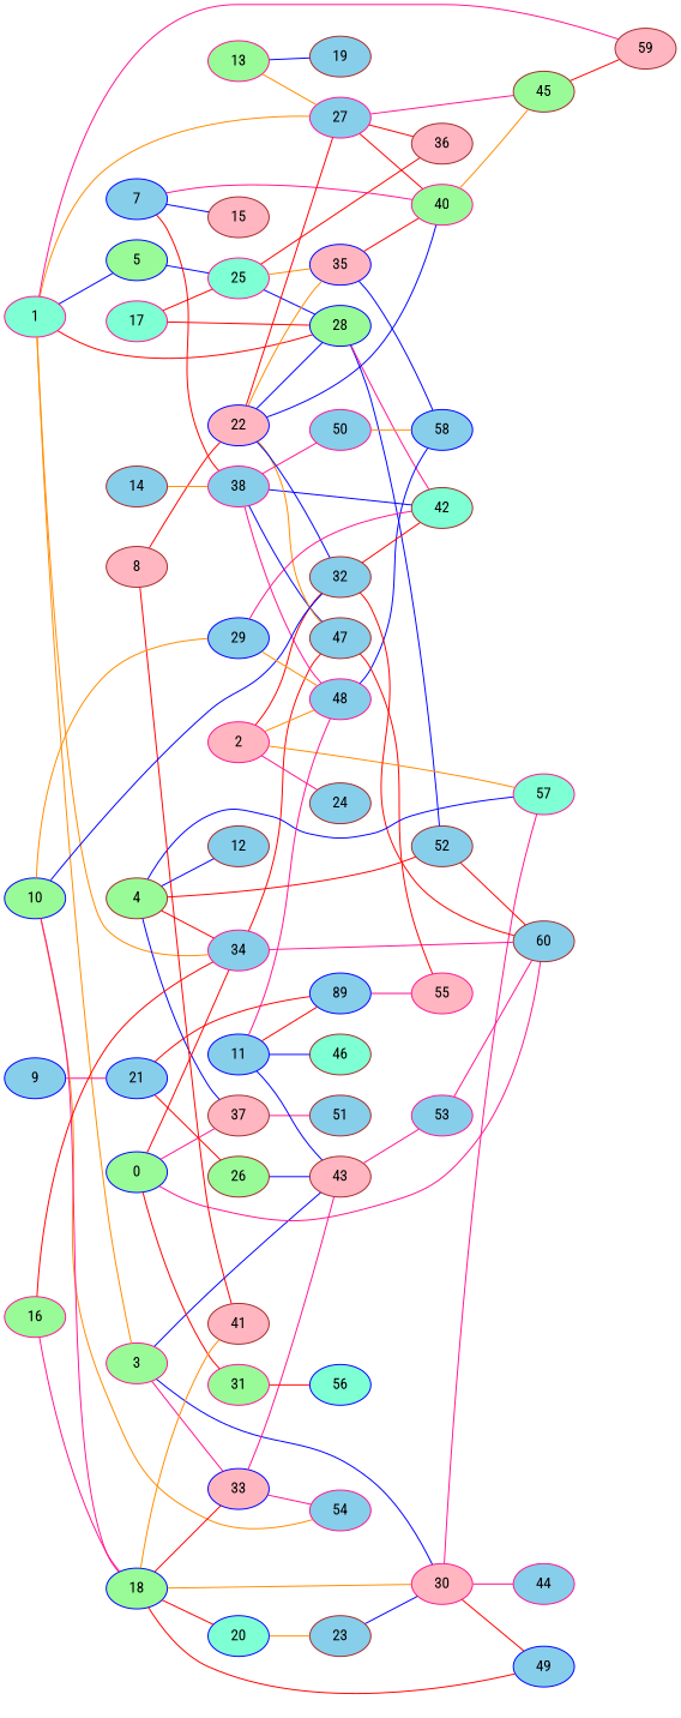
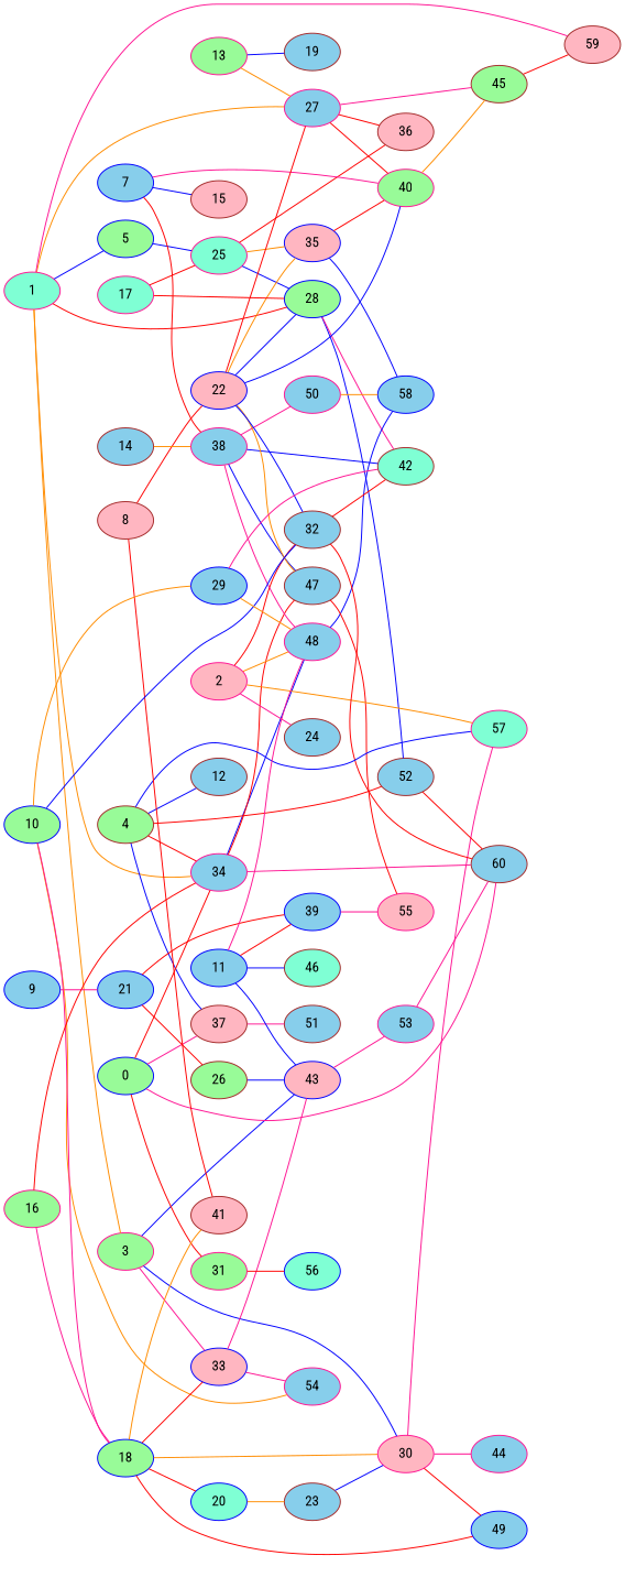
  graph {
    fontname="Roboto Condensed"
    rankdir=LR
    node [color=brown fillcolor=skyblue fontname="Roboto Condensed" style=filled]
    edge [color=red fontname="Roboto Condensed"]
    1 [color=deeppink fillcolor=aquamarine]
    3 [color=deeppink fillcolor=palegreen]
    5 [color=blue fillcolor=palegreen]
    27 [color=deeppink]
    28 [color=blue fillcolor=palegreen]
    34 [color=deeppink]
    59 [fillcolor=lightpink]
    30 [color=deeppink fillcolor=lightpink]
    33 [color=blue fillcolor=lightpink]
-   43 [fillcolor=lightpink]
+   43 [color=blue fillcolor=lightpink]
    25 [color=deeppink fillcolor=aquamarine]
    40 [color=deeppink fillcolor=palegreen]
    36 [fillcolor=lightpink]
    45 [fillcolor=palegreen]
    52
    42 [fillcolor=aquamarine]
    48 [color=deeppink]
    60
    47
    2 [color=deeppink fillcolor=lightpink]
    24
    32
    57 [color=deeppink fillcolor=aquamarine]
    58 [color=blue]
    49 [color=blue]
    44 [color=deeppink]
    54 [color=deeppink]
    53 [color=deeppink]
    4 [fillcolor=palegreen]
    12
    37 [fillcolor=lightpink]
    51
    35 [color=blue fillcolor=lightpink]
    n34 [color=blue fillcolor=palegreen label=0]
    31 [color=deeppink fillcolor=palegreen]
    56 [color=blue fillcolor=aquamarine]
    7 [color=blue]
    15 [fillcolor=lightpink]
    38 [color=deeppink]
    50 [color=deeppink]
    8 [fillcolor=lightpink]
    22 [color=blue fillcolor=lightpink]
    41 [fillcolor=lightpink]
    9 [color=blue]
    21 [color=blue]
-   39 [color=blue label=89]
+   39 [color=blue]
    26 [fillcolor=palegreen]
    10 [color=blue fillcolor=palegreen]
    18 [color=blue fillcolor=palegreen]
    29 [color=blue]
    20 [color=blue fillcolor=aquamarine]
    11 [color=blue]
    46 [fillcolor=aquamarine]
    55 [color=deeppink fillcolor=lightpink]
    13 [color=deeppink fillcolor=palegreen]
    19
    14
    16 [color=deeppink fillcolor=palegreen]
    17 [color=deeppink fillcolor=aquamarine]
    23
    1 -- 3 [color=darkorange]
    1 -- 5 [color=blue]
    1 -- 27 [color=darkorange]
    1 -- 28
    1 -- 34 [color=darkorange]
    1 -- 59 [color=deeppink]
    3 -- 30 [color=blue]
    3 -- 33 [color=deeppink]
    3 -- 43 [color=blue]
    5 -- 25 [color=blue]
    27 -- 40
    27 -- 36
    27 -- 45 [color=deeppink]
    28 -- 52 [color=blue]
    28 -- 42 [color=deeppink]
+   34 -- 48 [color=blue]
    34 -- 60 [color=deeppink]
    34 -- 47
    30 -- 57 [color=deeppink]
    30 -- 49
    30 -- 44 [color=deeppink]
    33 -- 43 [color=deeppink]
    33 -- 54 [color=deeppink]
    43 -- 53 [color=deeppink]
    25 -- 28 [color=blue]
    25 -- 36
    25 -- 35 [color=darkorange]
    40 -- 45 [color=darkorange]
    45 -- 59
    52 -- 60
    48 -- 58 [color=blue]
    47 -- 55
    2 -- 48 [color=darkorange]
    2 -- 24 [color=deeppink]
    2 -- 32
    2 -- 57 [color=darkorange]
    32 -- 42
    32 -- 60
    53 -- 60 [color=deeppink]
    4 -- 34
    4 -- 52
    4 -- 57 [color=blue]
    4 -- 12 [color=blue]
    4 -- 37 [color=blue]
    37 -- 51 [color=deeppink]
    35 -- 40
    35 -- 58 [color=blue]
    n34 -- 34
    n34 -- 60 [color=deeppink]
    n34 -- 37 [color=deeppink]
    n34 -- 31
    31 -- 56
    7 -- 40 [color=deeppink]
    7 -- 15 [color=blue]
    7 -- 38
    38 -- 42 [color=blue]
    38 -- 48 [color=deeppink]
    38 -- 47 [color=blue]
    38 -- 50 [color=deeppink]
    50 -- 58 [color=darkorange]
    8 -- 22
    8 -- 41
    22 -- 27
    22 -- 28 [color=blue]
    22 -- 40 [color=blue]
    22 -- 47 [color=darkorange]
    22 -- 32 [color=blue]
    22 -- 35 [color=darkorange]
    9 -- 21 [color=deeppink]
    21 -- 39
    21 -- 26
    39 -- 55 [color=deeppink]
    26 -- 43 [color=blue]
    10 -- 32 [color=blue]
    10 -- 54 [color=darkorange]
    10 -- 18 [color=deeppink]
    10 -- 29 [color=darkorange]
    18 -- 30 [color=darkorange]
    18 -- 33
    18 -- 49
    18 -- 41 [color=darkorange]
    18 -- 20
    29 -- 42 [color=deeppink]
    29 -- 48 [color=darkorange]
    20 -- 23 [color=darkorange]
    11 -- 43 [color=blue]
    11 -- 48 [color=deeppink]
    11 -- 39
    11 -- 46 [color=blue]
    13 -- 27 [color=darkorange]
    13 -- 19 [color=blue]
    14 -- 38 [color=darkorange]
    16 -- 34
    16 -- 18 [color=deeppink]
    17 -- 28
    17 -- 25
    23 -- 30 [color=blue]
  }
